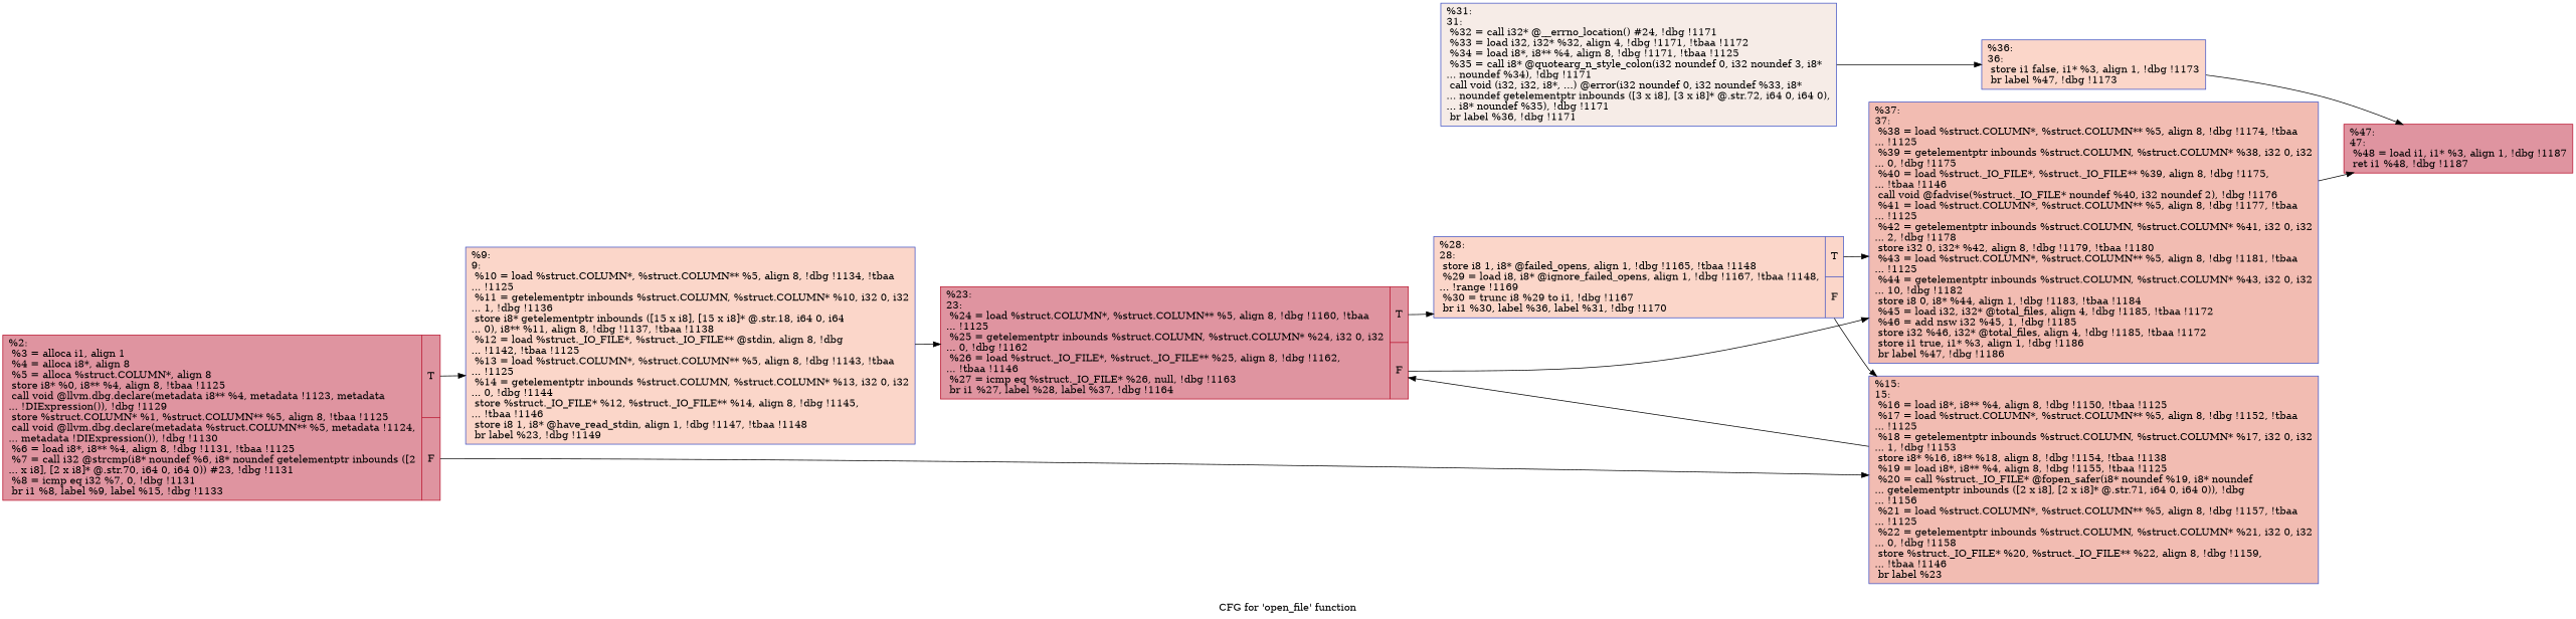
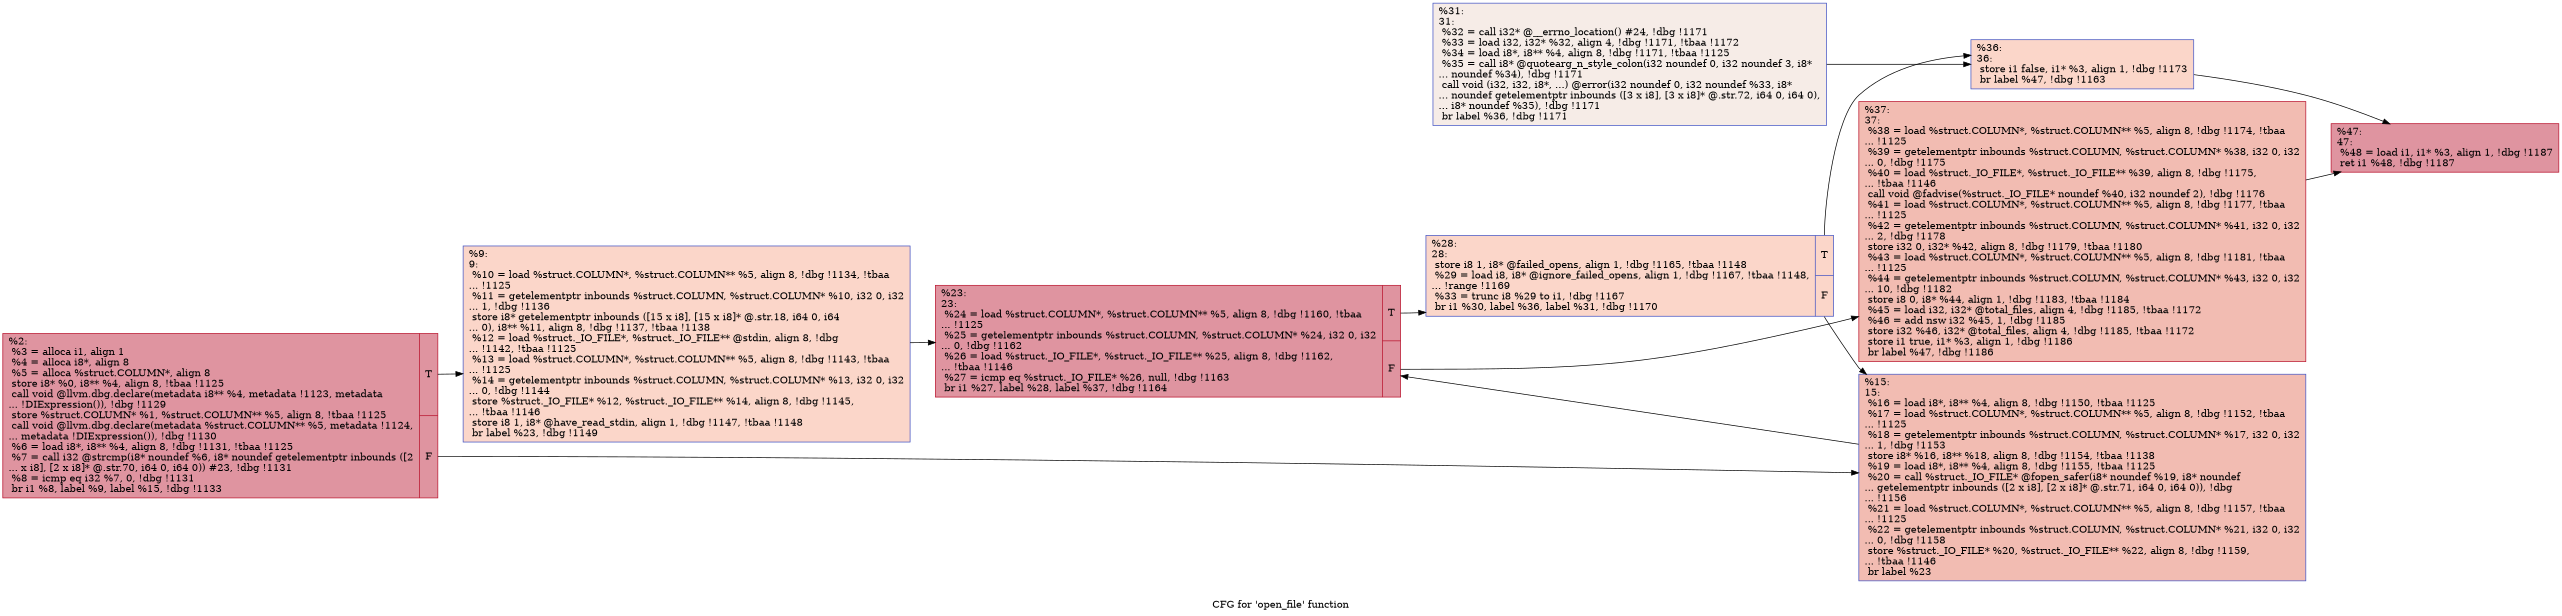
  digraph {
    label="CFG for 'open_file' function"
    rankdir=LR
    node [color="#3d50c3ff" fillcolor="#b70d2870" shape=record style=filled]
    n1 [color="#b70d28ff" label="{%2:\l  %3 = alloca i1, align 1\l  %4 = alloca i8*, align 8\l  %5 = alloca %struct.COLUMN*, align 8\l  store i8* %0, i8** %4, align 8, !tbaa !1125\l  call void @llvm.dbg.declare(metadata i8** %4, metadata !1123, metadata\l... !DIExpression()), !dbg !1129\l  store %struct.COLUMN* %1, %struct.COLUMN** %5, align 8, !tbaa !1125\l  call void @llvm.dbg.declare(metadata %struct.COLUMN** %5, metadata !1124,\l... metadata !DIExpression()), !dbg !1130\l  %6 = load i8*, i8** %4, align 8, !dbg !1131, !tbaa !1125\l  %7 = call i32 @strcmp(i8* noundef %6, i8* noundef getelementptr inbounds ([2\l... x i8], [2 x i8]* @.str.70, i64 0, i64 0)) #23, !dbg !1131\l  %8 = icmp eq i32 %7, 0, !dbg !1131\l  br i1 %8, label %9, label %15, !dbg !1133\l|{<s0>T|<s1>F}}"]
    n2 [fillcolor="#f6a38570" label="{%9:\l9:                                                \l  %10 = load %struct.COLUMN*, %struct.COLUMN** %5, align 8, !dbg !1134, !tbaa\l... !1125\l  %11 = getelementptr inbounds %struct.COLUMN, %struct.COLUMN* %10, i32 0, i32\l... 1, !dbg !1136\l  store i8* getelementptr inbounds ([15 x i8], [15 x i8]* @.str.18, i64 0, i64\l... 0), i8** %11, align 8, !dbg !1137, !tbaa !1138\l  %12 = load %struct._IO_FILE*, %struct._IO_FILE** @stdin, align 8, !dbg\l... !1142, !tbaa !1125\l  %13 = load %struct.COLUMN*, %struct.COLUMN** %5, align 8, !dbg !1143, !tbaa\l... !1125\l  %14 = getelementptr inbounds %struct.COLUMN, %struct.COLUMN* %13, i32 0, i32\l... 0, !dbg !1144\l  store %struct._IO_FILE* %12, %struct._IO_FILE** %14, align 8, !dbg !1145,\l... !tbaa !1146\l  store i8 1, i8* @have_read_stdin, align 1, !dbg !1147, !tbaa !1148\l  br label %23, !dbg !1149\l}"]
    n3 [fillcolor="#e1675170" label="{%15:\l15:                                               \l  %16 = load i8*, i8** %4, align 8, !dbg !1150, !tbaa !1125\l  %17 = load %struct.COLUMN*, %struct.COLUMN** %5, align 8, !dbg !1152, !tbaa\l... !1125\l  %18 = getelementptr inbounds %struct.COLUMN, %struct.COLUMN* %17, i32 0, i32\l... 1, !dbg !1153\l  store i8* %16, i8** %18, align 8, !dbg !1154, !tbaa !1138\l  %19 = load i8*, i8** %4, align 8, !dbg !1155, !tbaa !1125\l  %20 = call %struct._IO_FILE* @fopen_safer(i8* noundef %19, i8* noundef\l... getelementptr inbounds ([2 x i8], [2 x i8]* @.str.71, i64 0, i64 0)), !dbg\l... !1156\l  %21 = load %struct.COLUMN*, %struct.COLUMN** %5, align 8, !dbg !1157, !tbaa\l... !1125\l  %22 = getelementptr inbounds %struct.COLUMN, %struct.COLUMN* %21, i32 0, i32\l... 0, !dbg !1158\l  store %struct._IO_FILE* %20, %struct._IO_FILE** %22, align 8, !dbg !1159,\l... !tbaa !1146\l  br label %23\l}"]
    n4 [color="#b70d28ff" label="{%23:\l23:                                               \l  %24 = load %struct.COLUMN*, %struct.COLUMN** %5, align 8, !dbg !1160, !tbaa\l... !1125\l  %25 = getelementptr inbounds %struct.COLUMN, %struct.COLUMN* %24, i32 0, i32\l... 0, !dbg !1162\l  %26 = load %struct._IO_FILE*, %struct._IO_FILE** %25, align 8, !dbg !1162,\l... !tbaa !1146\l  %27 = icmp eq %struct._IO_FILE* %26, null, !dbg !1163\l  br i1 %27, label %28, label %37, !dbg !1164\l|{<s0>T|<s1>F}}"]
-   n5 [fillcolor="#f6a38570" label="{%28:\l28:                                               \l  store i8 1, i8* @failed_opens, align 1, !dbg !1165, !tbaa !1148\l  %29 = load i8, i8* @ignore_failed_opens, align 1, !dbg !1167, !tbaa !1148,\l... !range !1169\l  %30 = trunc i8 %29 to i1, !dbg !1167\l  br i1 %30, label %36, label %31, !dbg !1170\l|{<s0>T|<s1>F}}"]
-   n6 [fillcolor="#e1675170" label="{%37:\l37:                                               \l  %38 = load %struct.COLUMN*, %struct.COLUMN** %5, align 8, !dbg !1174, !tbaa\l... !1125\l  %39 = getelementptr inbounds %struct.COLUMN, %struct.COLUMN* %38, i32 0, i32\l... 0, !dbg !1175\l  %40 = load %struct._IO_FILE*, %struct._IO_FILE** %39, align 8, !dbg !1175,\l... !tbaa !1146\l  call void @fadvise(%struct._IO_FILE* noundef %40, i32 noundef 2), !dbg !1176\l  %41 = load %struct.COLUMN*, %struct.COLUMN** %5, align 8, !dbg !1177, !tbaa\l... !1125\l  %42 = getelementptr inbounds %struct.COLUMN, %struct.COLUMN* %41, i32 0, i32\l... 2, !dbg !1178\l  store i32 0, i32* %42, align 8, !dbg !1179, !tbaa !1180\l  %43 = load %struct.COLUMN*, %struct.COLUMN** %5, align 8, !dbg !1181, !tbaa\l... !1125\l  %44 = getelementptr inbounds %struct.COLUMN, %struct.COLUMN* %43, i32 0, i32\l... 10, !dbg !1182\l  store i8 0, i8* %44, align 1, !dbg !1183, !tbaa !1184\l  %45 = load i32, i32* @total_files, align 4, !dbg !1185, !tbaa !1172\l  %46 = add nsw i32 %45, 1, !dbg !1185\l  store i32 %46, i32* @total_files, align 4, !dbg !1185, !tbaa !1172\l  store i1 true, i1* %3, align 1, !dbg !1186\l  br label %47, !dbg !1186\l}"]
-   n7 [fillcolor="#f6a38570" label="{%36:\l36:                                               \l  store i1 false, i1* %3, align 1, !dbg !1173\l  br label %47, !dbg !1173\l}"]
+   n5 [fillcolor="#f6a38570" label="{%28:\l28:                                               \l  store i8 1, i8* @failed_opens, align 1, !dbg !1165, !tbaa !1148\l  %29 = load i8, i8* @ignore_failed_opens, align 1, !dbg !1167, !tbaa !1148,\l... !range !1169\l  %33 = trunc i8 %29 to i1, !dbg !1167\l  br i1 %30, label %36, label %31, !dbg !1170\l|{<s0>T|<s1>F}}"]
+   n6 [color="#b70d28ff" fillcolor="#e1675170" label="{%37:\l37:                                               \l  %38 = load %struct.COLUMN*, %struct.COLUMN** %5, align 8, !dbg !1174, !tbaa\l... !1125\l  %39 = getelementptr inbounds %struct.COLUMN, %struct.COLUMN* %38, i32 0, i32\l... 0, !dbg !1175\l  %40 = load %struct._IO_FILE*, %struct._IO_FILE** %39, align 8, !dbg !1175,\l... !tbaa !1146\l  call void @fadvise(%struct._IO_FILE* noundef %40, i32 noundef 2), !dbg !1176\l  %41 = load %struct.COLUMN*, %struct.COLUMN** %5, align 8, !dbg !1177, !tbaa\l... !1125\l  %42 = getelementptr inbounds %struct.COLUMN, %struct.COLUMN* %41, i32 0, i32\l... 2, !dbg !1178\l  store i32 0, i32* %42, align 8, !dbg !1179, !tbaa !1180\l  %43 = load %struct.COLUMN*, %struct.COLUMN** %5, align 8, !dbg !1181, !tbaa\l... !1125\l  %44 = getelementptr inbounds %struct.COLUMN, %struct.COLUMN* %43, i32 0, i32\l... 10, !dbg !1182\l  store i8 0, i8* %44, align 1, !dbg !1183, !tbaa !1184\l  %45 = load i32, i32* @total_files, align 4, !dbg !1185, !tbaa !1172\l  %46 = add nsw i32 %45, 1, !dbg !1185\l  store i32 %46, i32* @total_files, align 4, !dbg !1185, !tbaa !1172\l  store i1 true, i1* %3, align 1, !dbg !1186\l  br label %47, !dbg !1186\l}"]
+   n7 [fillcolor="#f6a38570" label="{%36:\l36:                                               \l  store i1 false, i1* %3, align 1, !dbg !1173\l  br label %47, !dbg !1163\l}"]
    n8 [color="#b70d28ff" label="{%47:\l47:                                               \l  %48 = load i1, i1* %3, align 1, !dbg !1187\l  ret i1 %48, !dbg !1187\l}"]
    n9 [fillcolor="#ead5c970" label="{%31:\l31:                                               \l  %32 = call i32* @__errno_location() #24, !dbg !1171\l  %33 = load i32, i32* %32, align 4, !dbg !1171, !tbaa !1172\l  %34 = load i8*, i8** %4, align 8, !dbg !1171, !tbaa !1125\l  %35 = call i8* @quotearg_n_style_colon(i32 noundef 0, i32 noundef 3, i8*\l... noundef %34), !dbg !1171\l  call void (i32, i32, i8*, ...) @error(i32 noundef 0, i32 noundef %33, i8*\l... noundef getelementptr inbounds ([3 x i8], [3 x i8]* @.str.72, i64 0, i64 0),\l... i8* noundef %35), !dbg !1171\l  br label %36, !dbg !1171\l}"]
    n1 -> n2 [tailport=s0]
    n1 -> n3 [tailport=s1]
    n2 -> n4
    n3 -> n4
    n4 -> n5 [tailport=s0]
    n4 -> n6 [tailport=s1]
    n5 -> n3 [tailport=s1]
-   n5 -> n6 [tailport=s0]
+   n5 -> n7 [tailport=s0]
    n6 -> n8
    n7 -> n8
    n9 -> n7
  }
